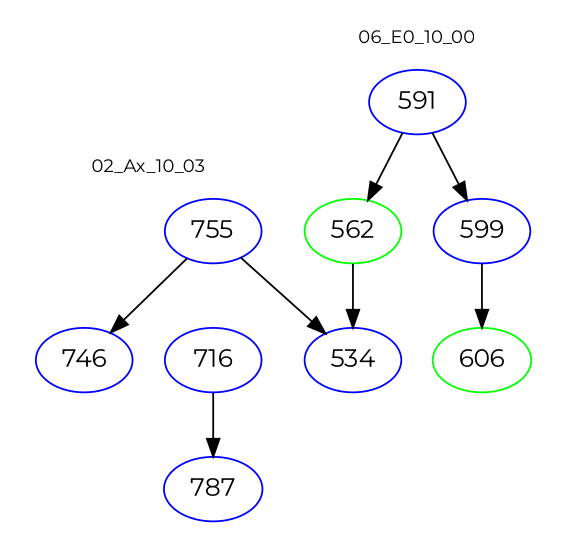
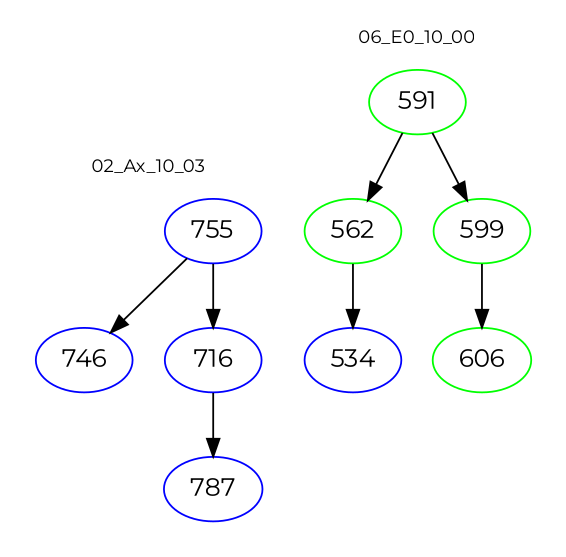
  digraph {
    fontname=Montserrat
    node [color=blue fontname=Montserrat]
    edge [color=black fontname=Montserrat]
    n1 [label=755]
    n2 [label=746]
    n3 [label=716]
    n4 [label=787]
-   n5 [label=591]
+   n5 [color=green label=591]
    n6 [color=green label=562]
-   n7 [label=599]
+   n7 [color=green label=599]
    n8 [label=534]
    n9 [color=green label=606]
    subgraph cluster_1 {
      color=white
      fontsize=10
      label="02_Ax_10_03"
      n1
      n2
      n3
      n4
    }
    subgraph cluster_2 {
      color=white
      fontsize=10
      label="06_E0_10_00"
      n5
      n6
      n7
      n8
      n9
    }
    n1 -> n2
-   n1 -> n8
+   n1 -> n3
    n3 -> n4
    n5 -> n6
    n5 -> n7
    n6 -> n8
    n7 -> n9
  }
